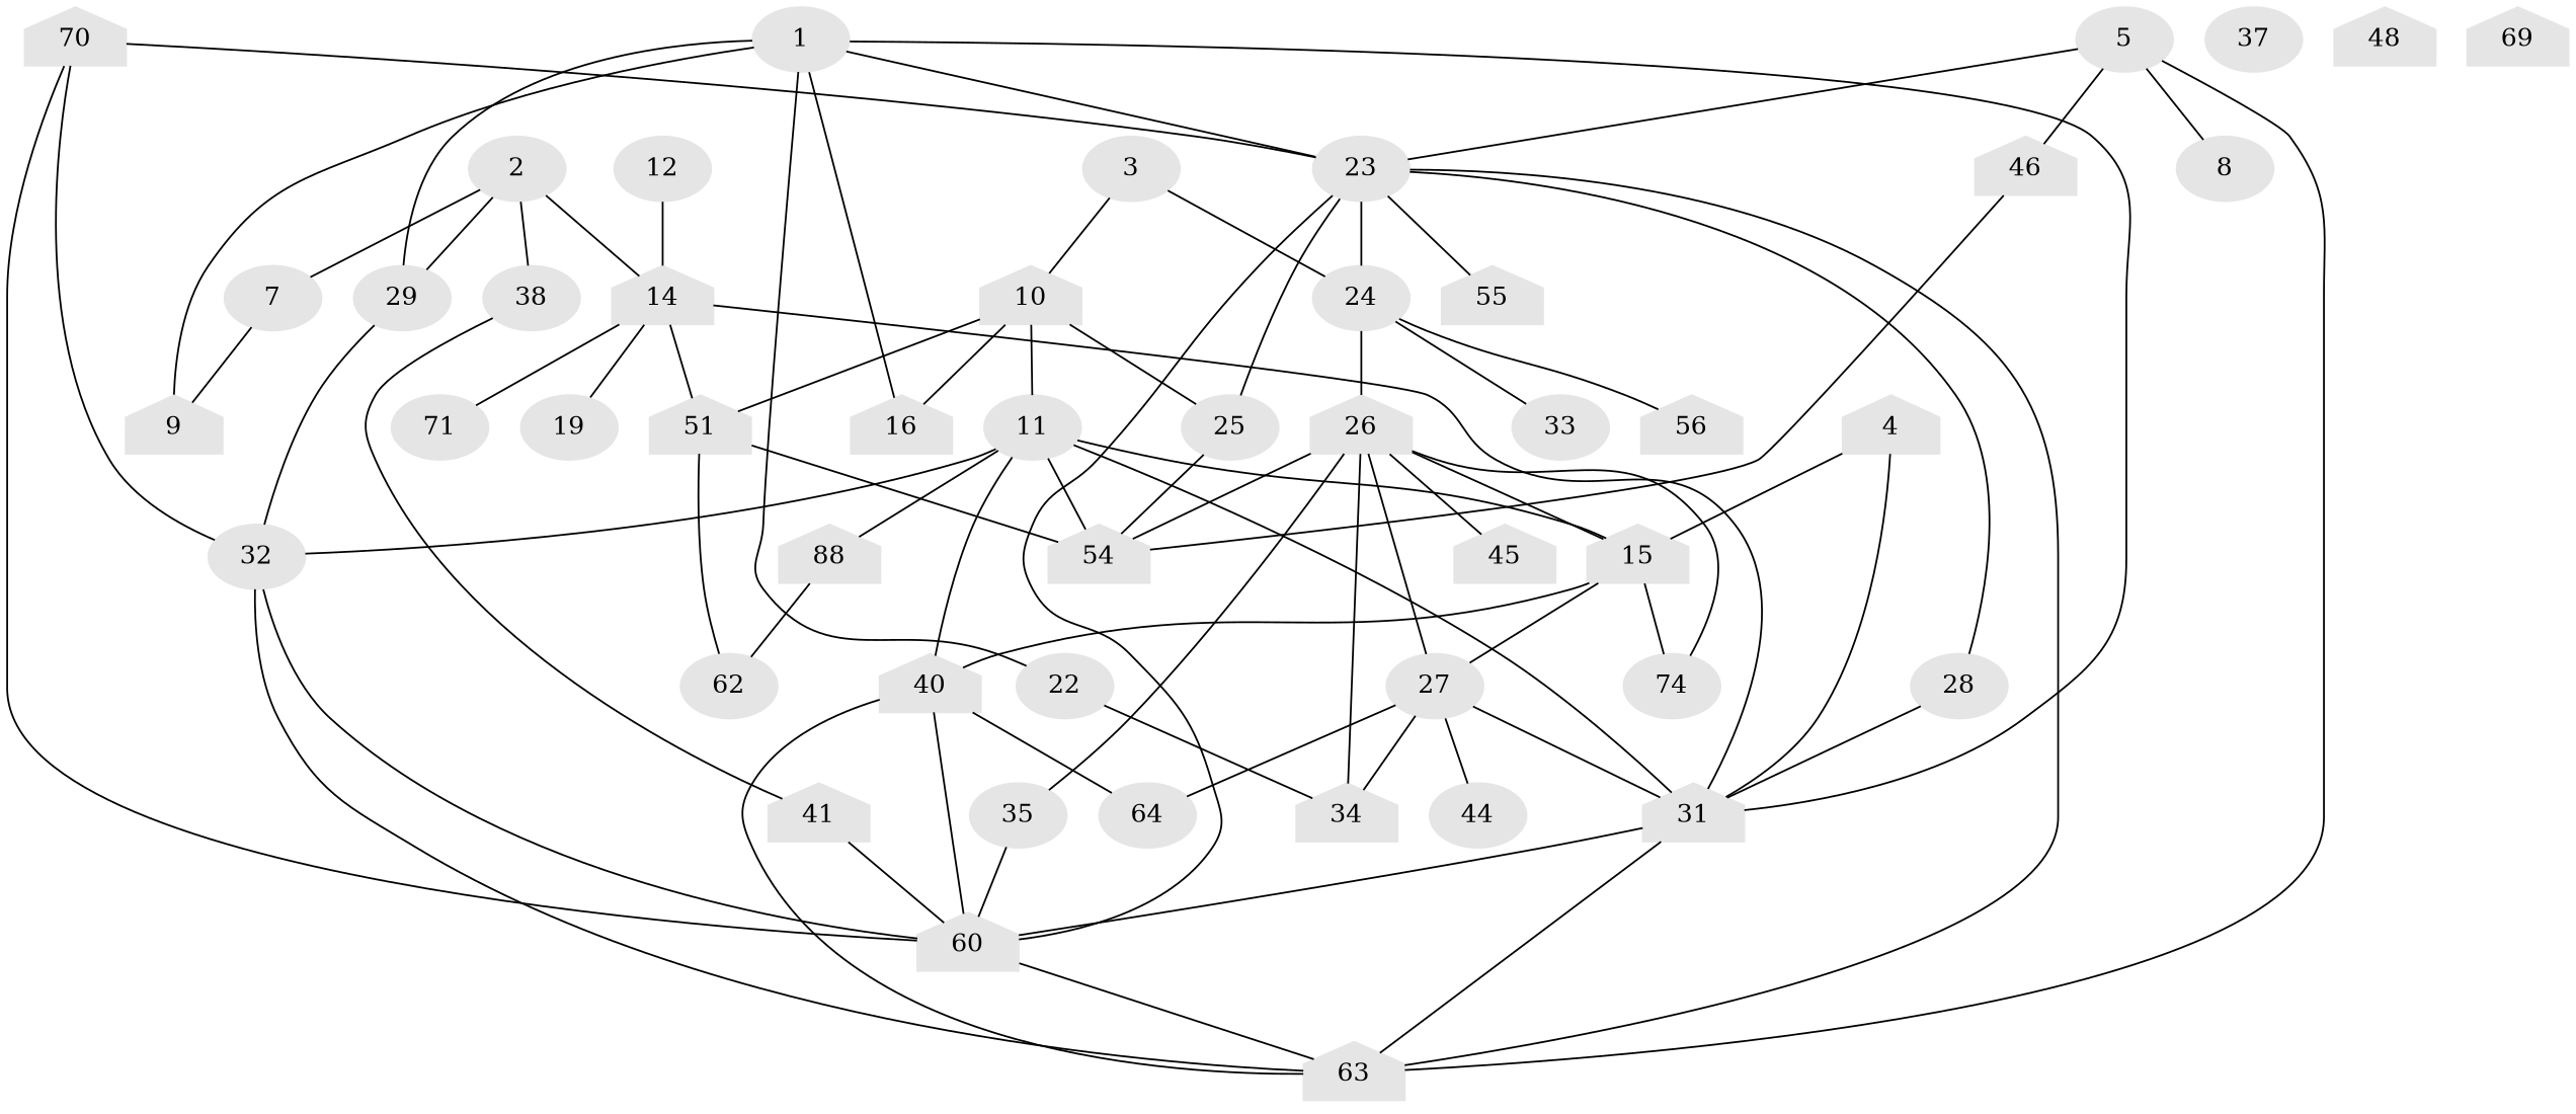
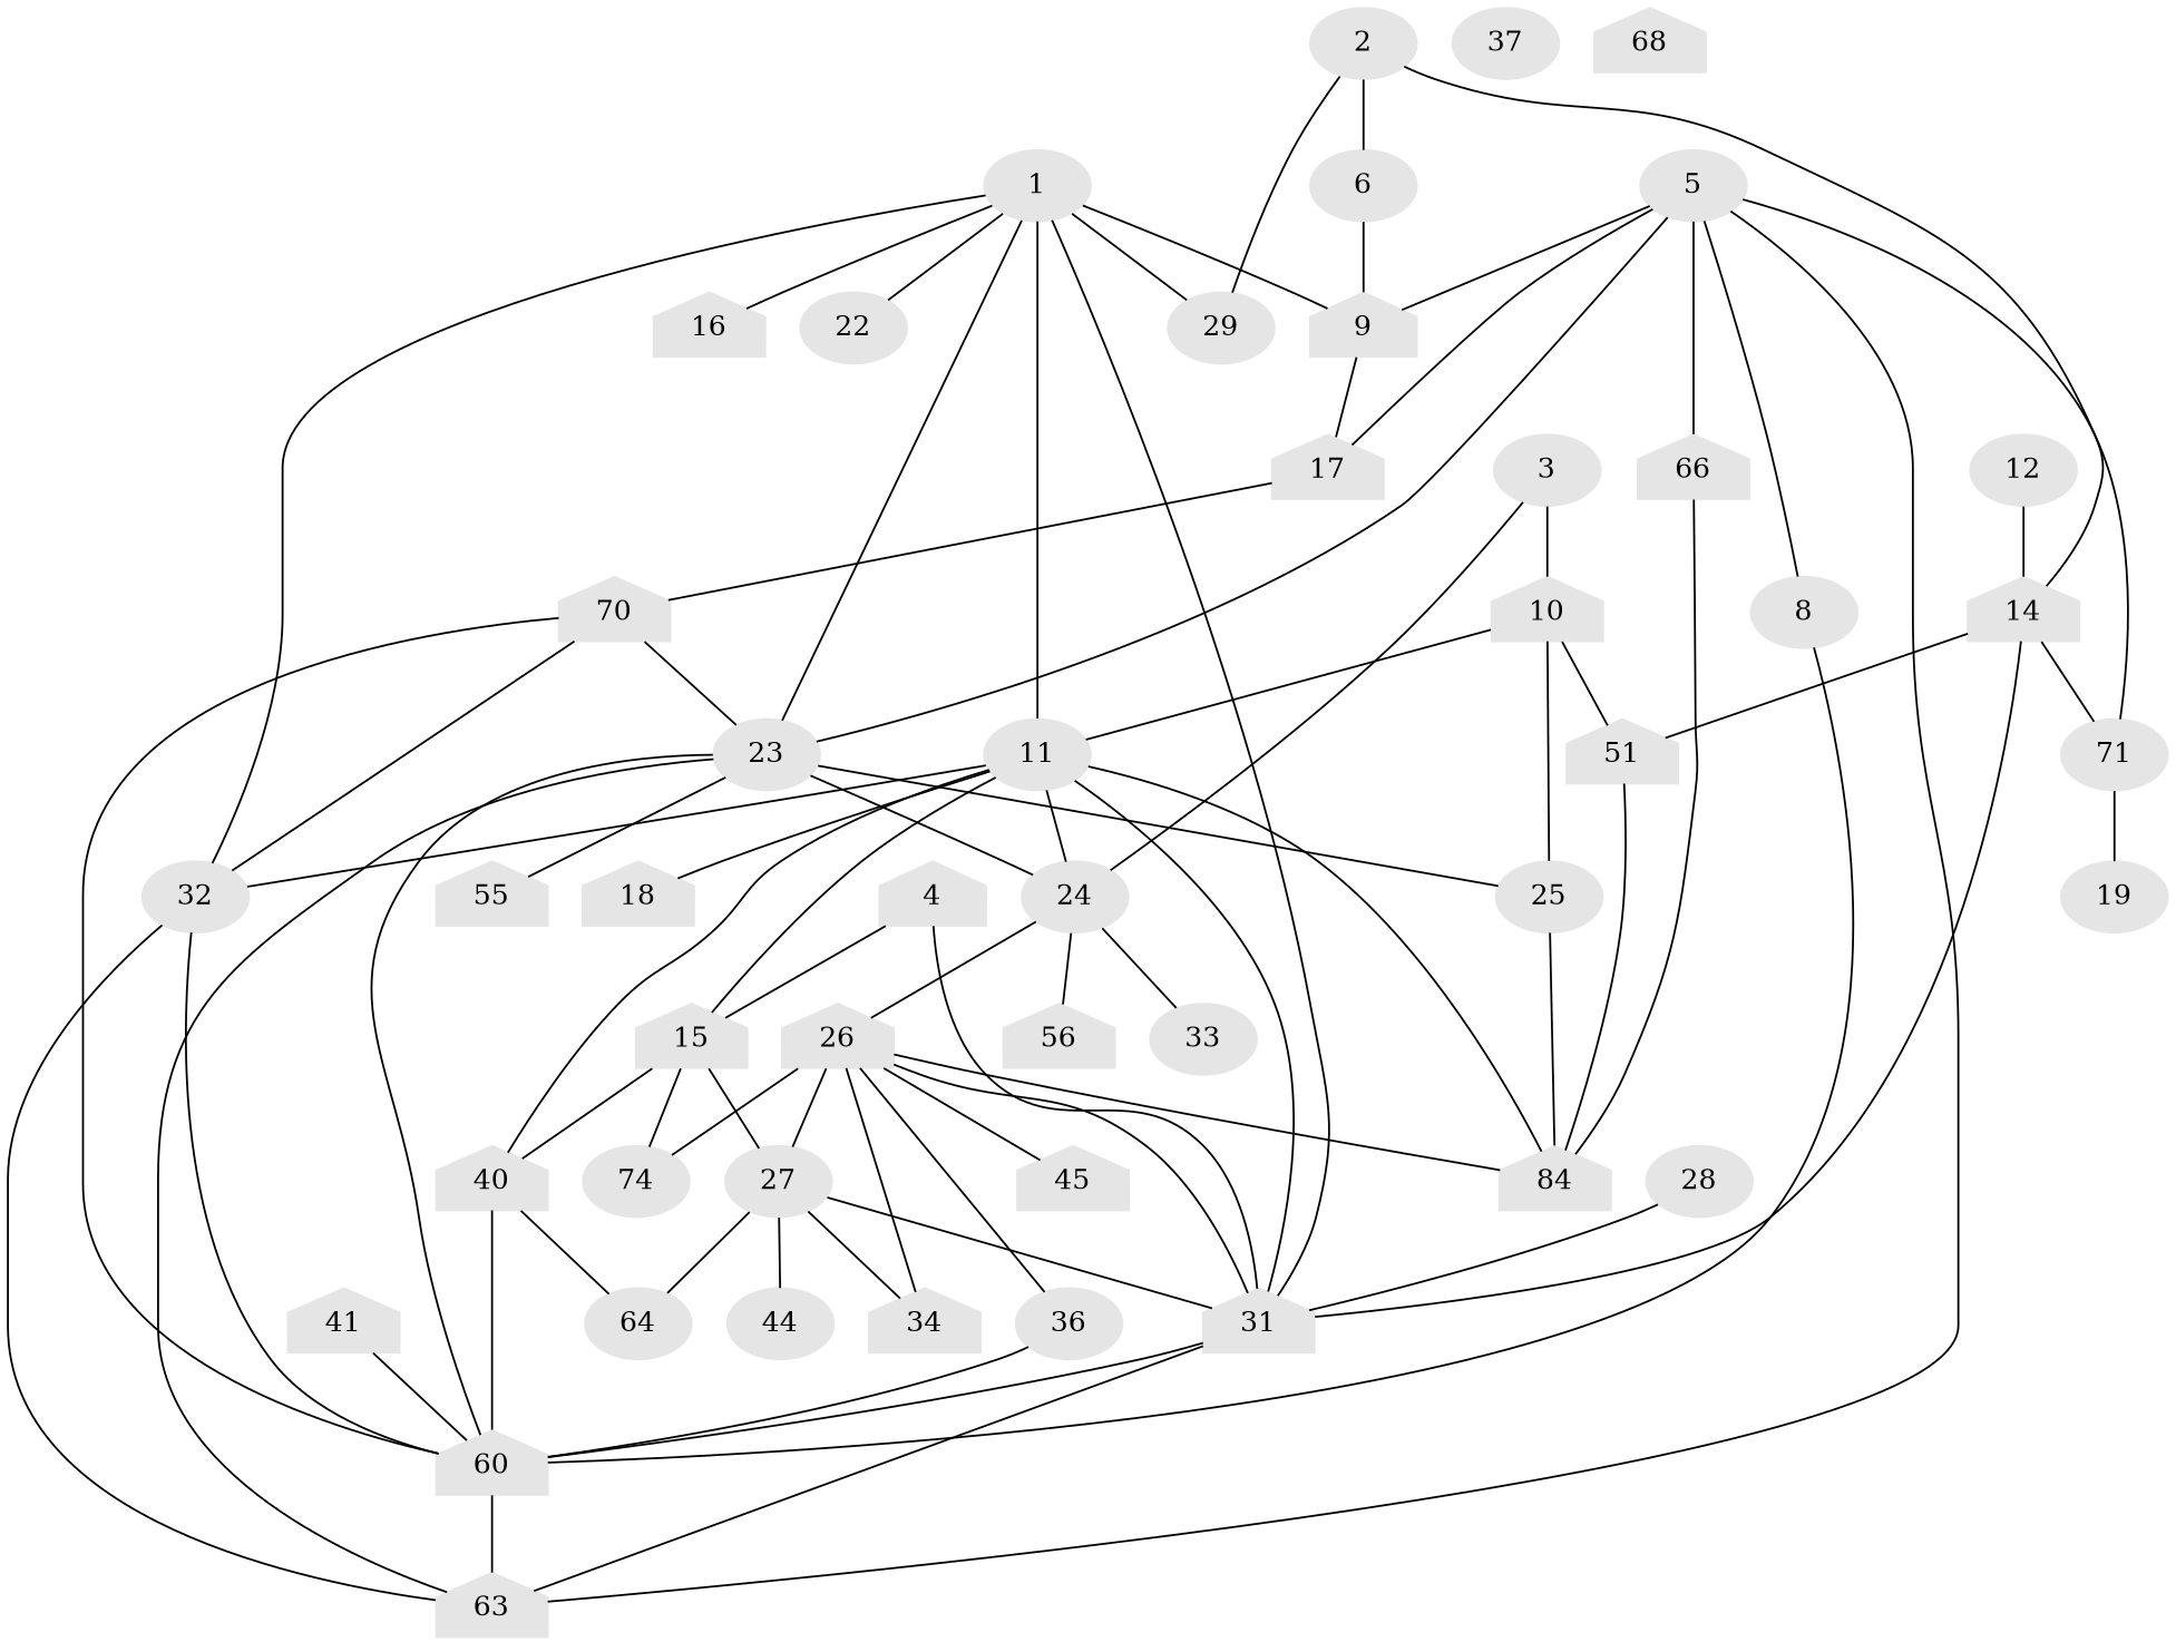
  graph {
    node [color=gray90 shape=ellipse style=filled]
    1 [super="+21"]
    9 [shape=house super="+70"]
    11 [super="+58"]
    16 [shape=house]
    22
    23 [super="+35"]
    29
    31 [shape=house super="+43"]
    32 [super="+61"]
+   17 [shape=house super="+67"]
    24 [super="+52"]
    15 [shape=house super="+53"]
-   18 [shape=house label=88]
+   18 [shape=house]
    40 [shape=house super="+49"]
-   54 [shape=house super="+65"]
+   54 [shape=house super="+65" label=84]
    34 [shape=house super="+72"]
    60 [shape=house super="+68"]
    63 [shape=house]
    25
    28 [super="+39"]
    55 [shape=house]
    2 [super="+7"]
-   6 [super="+13" label=7]
+   6 [super="+13"]
    14 [shape=house super="+73"]
-   38
    71
    51 [shape=house super="+66"]
    19
    41 [shape=house]
    10 [shape=house super="+50"]
    3
    26 [shape=house super="+47"]
    33
    56 [shape=house]
    4 [shape=house super="+30"]
    27 [super="+57"]
    74
    5 [super="+59"]
-   46 [shape=house]
+   46 [shape=house label=66]
    8 [super="+42"]
    n41 [label=70 shape=house]
-   62
    64
    12
    44
-   36 [label=35]
+   36
    45 [shape=house]
    37
-   48 [shape=house]
-   69 [shape=house]
+   48 [shape=house label=68]
    1 -- 9 [weight=2]
+   1 -- 11
    1 -- 16
    1 -- 22
    1 -- 23
    1 -- 29
    1 -- 31
-   29 -- 32
+   1 -- 32
+   9 -- 17
    11 -- 31
    11 -- 32
+   11 -- 24
    11 -- 15
    11 -- 18
    11 -- 40
    11 -- 54
-   22 -- 34
    23 -- 24
    23 -- 60
    23 -- 63
    23 -- 25
-   23 -- 28
    23 -- 55
    31 -- 60
    31 -- 63
    32 -- 60
    32 -- 63
+   17 -- n41
    24 -- 26
    24 -- 33
    24 -- 56
    15 -- 40
    15 -- 27
    15 -- 74
-   18 -- 62
    40 -- 60
-   40 -- 63
    40 -- 64
    60 -- 63
    25 -- 54
    28 -- 31
    2 -- 29
    2 -- 6
    2 -- 14
-   2 -- 38
    6 -- 9
    14 -- 31
    14 -- 71
    14 -- 51
-   14 -- 19
-   38 -- 41
+   71 -- 19
    51 -- 54
-   51 -- 62
    41 -- 60
    10 -- 11
-   10 -- 16
    10 -- 25
    10 -- 51
    3 -- 24
    3 -- 10
-   26 -- 15
+   26 -- 31
    26 -- 54
    26 -- 34
    26 -- 27
    26 -- 74
    26 -- 36
    26 -- 45
    4 -- 31
    4 -- 15
    27 -- 31
    27 -- 34
    27 -- 64
    27 -- 44
+   5 -- 9
    5 -- 23
+   5 -- 17
    5 -- 63
+   5 -- 71
    5 -- 46
    5 -- 8
    46 -- 54
+   8 -- 60
    n41 -- 23
    n41 -- 32
    n41 -- 60
    12 -- 14
    36 -- 60
  }
